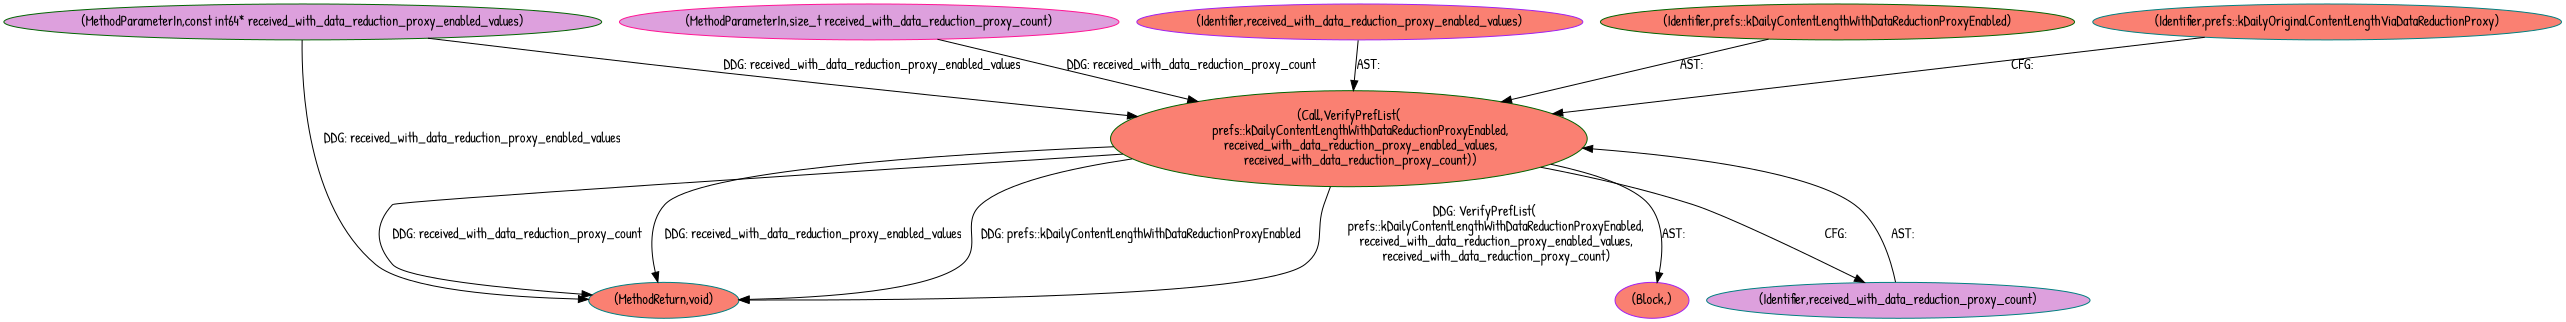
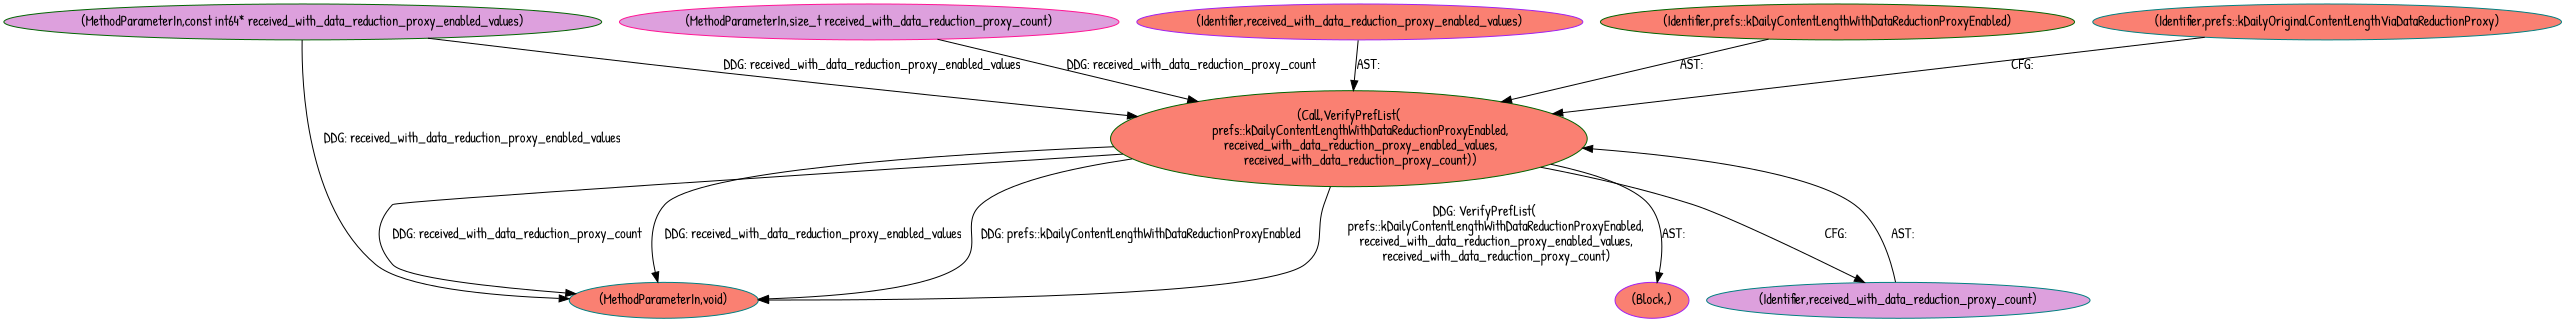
  digraph {
    fontname="Patrick Hand"
    node [color=darkgreen fillcolor=salmon fontname="Patrick Hand" style=filled]
    edge [fontname="Patrick Hand"]
    n1 [fillcolor=plum label="(MethodParameterIn,const int64* received_with_data_reduction_proxy_enabled_values)"]
    n2 [label="(Call,VerifyPrefList(\n        prefs::kDailyContentLengthWithDataReductionProxyEnabled,\n        received_with_data_reduction_proxy_enabled_values,\n        received_with_data_reduction_proxy_count))"]
-   n3 [color=teal label="(MethodReturn,void)"]
+   n3 [color=teal label="(MethodParameterIn,void)"]
    n4 [color=purple label="(Block,)"]
    n5 [color=teal fillcolor=plum label="(Identifier,received_with_data_reduction_proxy_count)"]
    n6 [color=deeppink fillcolor=plum label="(MethodParameterIn,size_t received_with_data_reduction_proxy_count)"]
    n7 [color=purple label="(Identifier,received_with_data_reduction_proxy_enabled_values)"]
    n8 [label="(Identifier,prefs::kDailyContentLengthWithDataReductionProxyEnabled)"]
    n9 [color=teal label="(Identifier,prefs::kDailyOriginalContentLengthViaDataReductionProxy)"]
    n1 -> n2 [label="DDG: received_with_data_reduction_proxy_enabled_values"]
    n1 -> n3 [label="DDG: received_with_data_reduction_proxy_enabled_values"]
    n2 -> n3 [label="DDG: VerifyPrefList(\n        prefs::kDailyContentLengthWithDataReductionProxyEnabled,\n        received_with_data_reduction_proxy_enabled_values,\n        received_with_data_reduction_proxy_count)"]
    n2 -> n3 [label="DDG: received_with_data_reduction_proxy_count"]
    n2 -> n3 [label="DDG: received_with_data_reduction_proxy_enabled_values"]
    n2 -> n3 [label="DDG: prefs::kDailyContentLengthWithDataReductionProxyEnabled"]
    n2 -> n4 [label="AST: "]
    n2 -> n5 [label="CFG: "]
    n5 -> n2 [label="AST: "]
    n6 -> n2 [label="DDG: received_with_data_reduction_proxy_count"]
    n7 -> n2 [label="AST: "]
    n8 -> n2 [label="AST: "]
    n9 -> n2 [label="CFG: "]
  }
